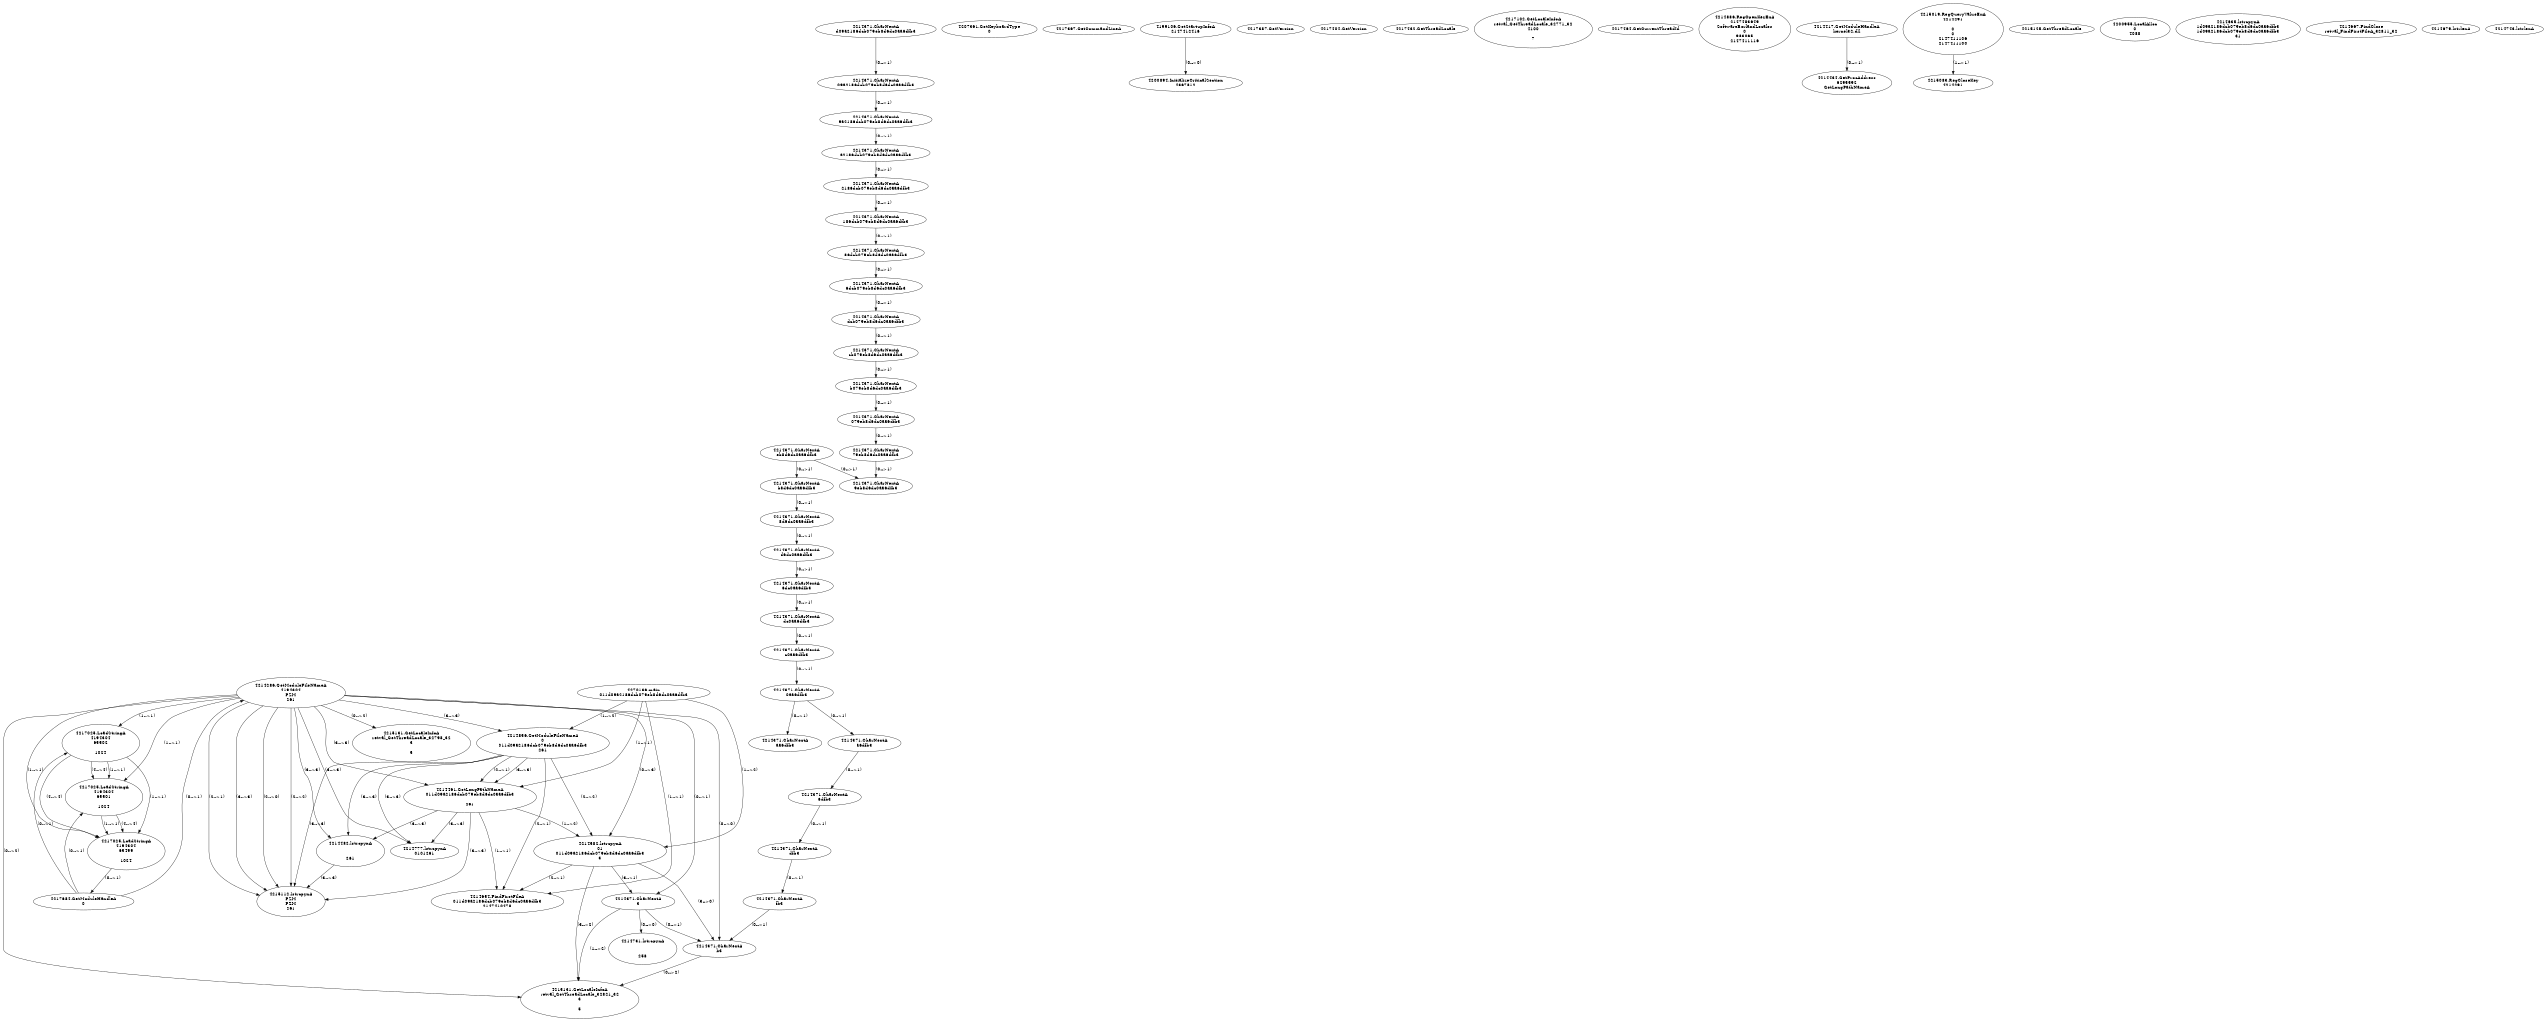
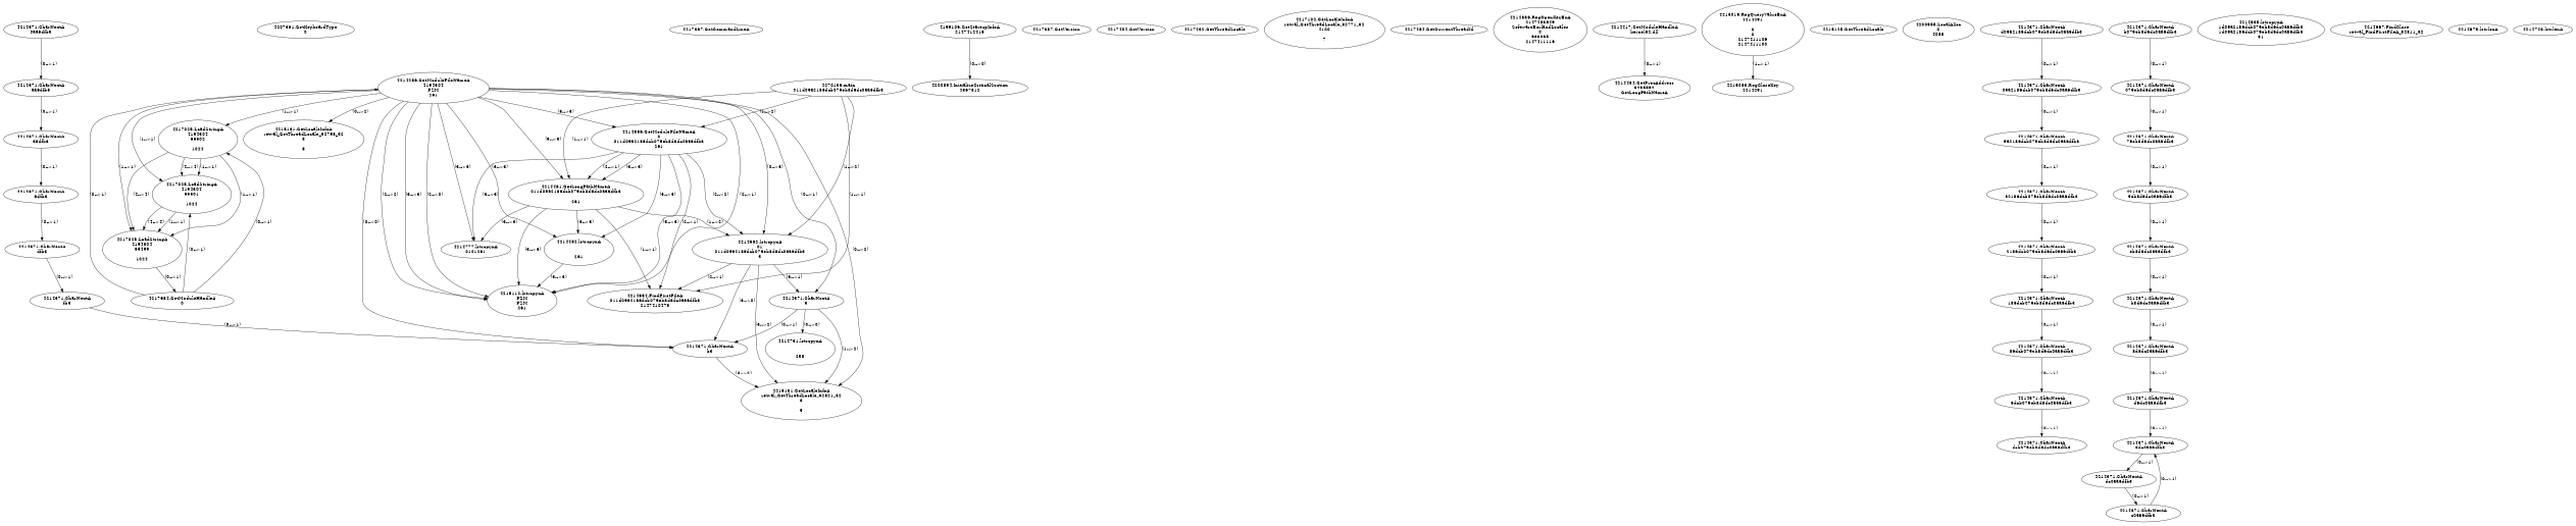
  digraph {
    n1 [label="4270136.main\n011d09a2186dcb079eb8d6dc0aa6dfb3"]
    n2 [label="4214856.GetModuleFileNameA\n0\n011d09a2186dcb079eb8d6dc0aa6dfb3\n261"]
    n3 [label="4214461.GetLongPathNameA\n011d09a2186dcb079eb8d6dc0aa6dfb3\n\n261"]
    n4 [label="4214582.lstrcpynA\n01\n011d09a2186dcb079eb8d6dc0aa6dfb3\n3"]
    n5 [label="4214654.FindFirstFileA\n011d09a2186dcb079eb8d6dc0aa6dfb3\n2147410478"]
    n6 [label="4214482.lstrcpynA\n\n\n261"]
    n7 [label="4215112.lstrcpynA\nPZM\nPZM\n261"]
    n8 [label="4214777.lstrcpynA\n0101261"]
    n9 [label="4214371.CharNextA\nb3"]
    n10 [label="4214371.CharNextA\n3"]
    n11 [label="4215131.GetLocaleInfoA\nretval_GetThreadLocale_32821_32\n3\n\n5"]
    n12 [label="4217684.GetModuleHandleA\n0"]
    n13 [label="4214286.GetModuleFileNameA\n4194304\nPZM\n261"]
    n14 [label="4217025.LoadStringA\n4194304\n65502\n\n1024"]
    n15 [label="4217025.LoadStringA\n4194304\n65501\n\n1024"]
    n16 [label="4217025.LoadStringA\n4194304\n65499\n\n1024"]
    n17 [label="4215131.GetLocaleInfoA\nretval_GetThreadLocale_32798_32\n3\n\n5"]
    n18 [label="4207361.GetKeyboardType\n0"]
    n19 [label="4217367.GetCommandLineA\n"]
    n20 [label="4199106.GetStartupInfoA\n2147412416"]
    n21 [label="4200894.InitializeCriticalSection\n4367812"]
    n22 [label="4217387.GetVersion\n"]
    n23 [label="4217404.GetVersion\n"]
    n24 [label="4217432.GetThreadLocale\n"]
    n25 [label="4217102.GetLocaleInfoA\nretval_GetThreadLocale_32771_32\n4100\n\n7"]
    n26 [label="4217464.GetCurrentThreadId\n"]
    n27 [label="4214731.lstrcpynA\n\n\n258"]
    n28 [label="4214886.RegOpenKeyExA\n2147483649\nSoftware\Borland\Locales\n0\n983065\n2147411116"]
    n29 [label="4214417.GetModuleHandleA\nkernel32.dll"]
    n30 [label="4214434.GetProcAddress\n6295592\nGetLongPathNameA"]
    n31 [label="4215019.RegQueryValueExA\n4214291\n\n0\n0\n2147411106\n2147411100"]
    n32 [label="4215083.RegCloseKey\n4214291"]
    n33 [label="4215125.GetThreadLocale\n"]
    n34 [label="4200955.LocalAlloc\n0\n4088"]
    n35 [label="4214371.CharNextA\nd09a2186dcb079eb8d6dc0aa6dfb3"]
    n36 [label="4214371.CharNextA\n09a2186dcb079eb8d6dc0aa6dfb3"]
    n37 [label="4214371.CharNextA\n9a2186dcb079eb8d6dc0aa6dfb3"]
    n38 [label="4214371.CharNextA\na2186dcb079eb8d6dc0aa6dfb3"]
    n39 [label="4214371.CharNextA\n2186dcb079eb8d6dc0aa6dfb3"]
    n40 [label="4214371.CharNextA\n186dcb079eb8d6dc0aa6dfb3"]
    n41 [label="4214371.CharNextA\n86dcb079eb8d6dc0aa6dfb3"]
    n42 [label="4214371.CharNextA\n6dcb079eb8d6dc0aa6dfb3"]
    n43 [label="4214371.CharNextA\ndcb079eb8d6dc0aa6dfb3"]
-   n44 [label="4214371.CharNextA\ncb079eb8d6dc0aa6dfb3"]
    n45 [label="4214371.CharNextA\nb079eb8d6dc0aa6dfb3"]
    n46 [label="4214371.CharNextA\n079eb8d6dc0aa6dfb3"]
    n47 [label="4214371.CharNextA\n79eb8d6dc0aa6dfb3"]
    n48 [label="4214371.CharNextA\n9eb8d6dc0aa6dfb3"]
    n49 [label="4214371.CharNextA\neb8d6dc0aa6dfb3"]
    n50 [label="4214371.CharNextA\nb8d6dc0aa6dfb3"]
    n51 [label="4214371.CharNextA\n8d6dc0aa6dfb3"]
    n52 [label="4214371.CharNextA\nd6dc0aa6dfb3"]
    n53 [label="4214371.CharNextA\n6dc0aa6dfb3"]
    n54 [label="4214371.CharNextA\ndc0aa6dfb3"]
    n55 [label="4214371.CharNextA\nc0aa6dfb3"]
    n56 [label="4214371.CharNextA\n0aa6dfb3"]
    n57 [label="4214371.CharNextA\naa6dfb3"]
    n58 [label="4214371.CharNextA\na6dfb3"]
    n59 [label="4214371.CharNextA\n6dfb3"]
    n60 [label="4214371.CharNextA\ndfb3"]
    n61 [label="4214371.CharNextA\nfb3"]
    n62 [label="4214635.lstrcpynA\n1d09a2186dcb079eb8d6dc0aa6dfb3\n1d09a2186dcb079eb8d6dc0aa6dfb3\n31"]
    n63 [label="4214667.FindClose\nretval_FindFirstFileA_32811_32"]
    n64 [label="4214679.lstrlenA\n"]
    n65 [label="4214743.lstrlenA\n"]
    n1 -> n2 [label="(1-->2)"]
    n1 -> n3 [label="(1-->1)"]
    n1 -> n4 [label="(1-->2)"]
    n1 -> n5 [label="(1-->1)"]
    n2 -> n3 [label="(2-->1)"]
    n2 -> n3 [label="(3-->3)"]
    n2 -> n4 [label="(2-->2)"]
    n2 -> n5 [label="(2-->1)"]
    n2 -> n6 [label="(3-->3)"]
    n2 -> n7 [label="(3-->3)"]
    n2 -> n8 [label="(3-->3)"]
    n3 -> n4 [label="(1-->2)"]
    n3 -> n5 [label="(1-->1)"]
    n3 -> n6 [label="(3-->3)"]
    n3 -> n7 [label="(3-->3)"]
    n3 -> n8 [label="(3-->3)"]
    n4 -> n5 [label="(2-->1)"]
    n4 -> n9 [label="(3-->0)"]
    n4 -> n10 [label="(3-->1)"]
    n4 -> n11 [label="(3-->2)"]
    n6 -> n7 [label="(3-->3)"]
    n9 -> n11 [label="(0-->2)"]
    n10 -> n9 [label="(0-->1)"]
    n10 -> n11 [label="(1-->2)"]
    n10 -> n27 [label="(0-->0)"]
    n12 -> n13 [label="(0-->1)"]
    n12 -> n14 [label="(0-->1)"]
    n12 -> n15 [label="(0-->1)"]
    n13 -> n2 [label="(3-->3)"]
    n13 -> n3 [label="(3-->3)"]
    n13 -> n4 [label="(0-->3)"]
    n13 -> n6 [label="(3-->3)"]
    n13 -> n7 [label="(2-->1)"]
    n13 -> n7 [label="(2-->2)"]
    n13 -> n7 [label="(3-->3)"]
    n13 -> n7 [label="(2-->0)"]
    n13 -> n8 [label="(3-->3)"]
    n13 -> n9 [label="(0-->0)"]
    n13 -> n10 [label="(0-->1)"]
    n13 -> n11 [label="(0-->2)"]
    n13 -> n14 [label="(1-->1)"]
    n13 -> n15 [label="(1-->1)"]
    n13 -> n16 [label="(1-->1)"]
    n13 -> n17 [label="(0-->2)"]
    n14 -> n15 [label="(1-->1)"]
    n14 -> n15 [label="(4-->4)"]
    n14 -> n16 [label="(1-->1)"]
    n14 -> n16 [label="(4-->4)"]
    n15 -> n16 [label="(1-->1)"]
    n15 -> n16 [label="(4-->4)"]
    n16 -> n12 [label="(0-->1)"]
    n20 -> n21 [label="(0-->0)"]
    n29 -> n30 [label="(0-->1)"]
    n31 -> n32 [label="(1-->1)"]
    n35 -> n36 [label="(0-->1)"]
    n36 -> n37 [label="(0-->1)"]
    n37 -> n38 [label="(0-->1)"]
    n38 -> n39 [label="(0-->1)"]
    n39 -> n40 [label="(0-->1)"]
    n40 -> n41 [label="(0-->1)"]
    n41 -> n42 [label="(0-->1)"]
    n42 -> n43 [label="(0-->1)"]
-   n43 -> n44 [label="(0-->1)"]
-   n44 -> n45 [label="(0-->1)"]
    n45 -> n46 [label="(0-->1)"]
    n46 -> n47 [label="(0-->1)"]
    n47 -> n48 [label="(0-->1)"]
-   n49 -> n48 [label="(0-->1)"]
+   n48 -> n49 [label="(0-->1)"]
    n49 -> n50 [label="(0-->1)"]
    n50 -> n51 [label="(0-->1)"]
    n51 -> n52 [label="(0-->1)"]
    n52 -> n53 [label="(0-->1)"]
    n53 -> n54 [label="(0-->1)"]
    n54 -> n55 [label="(0-->1)"]
-   n55 -> n56 [label="(0-->1)"]
+   n55 -> n53 [label="(0-->1)"]
    n56 -> n57 [label="(0-->1)"]
-   n56 -> n58 [label="(0-->1)"]
+   n57 -> n58 [label="(0-->1)"]
    n58 -> n59 [label="(0-->1)"]
    n59 -> n60 [label="(0-->1)"]
    n60 -> n61 [label="(0-->1)"]
    n61 -> n9 [label="(0-->1)"]
  }
